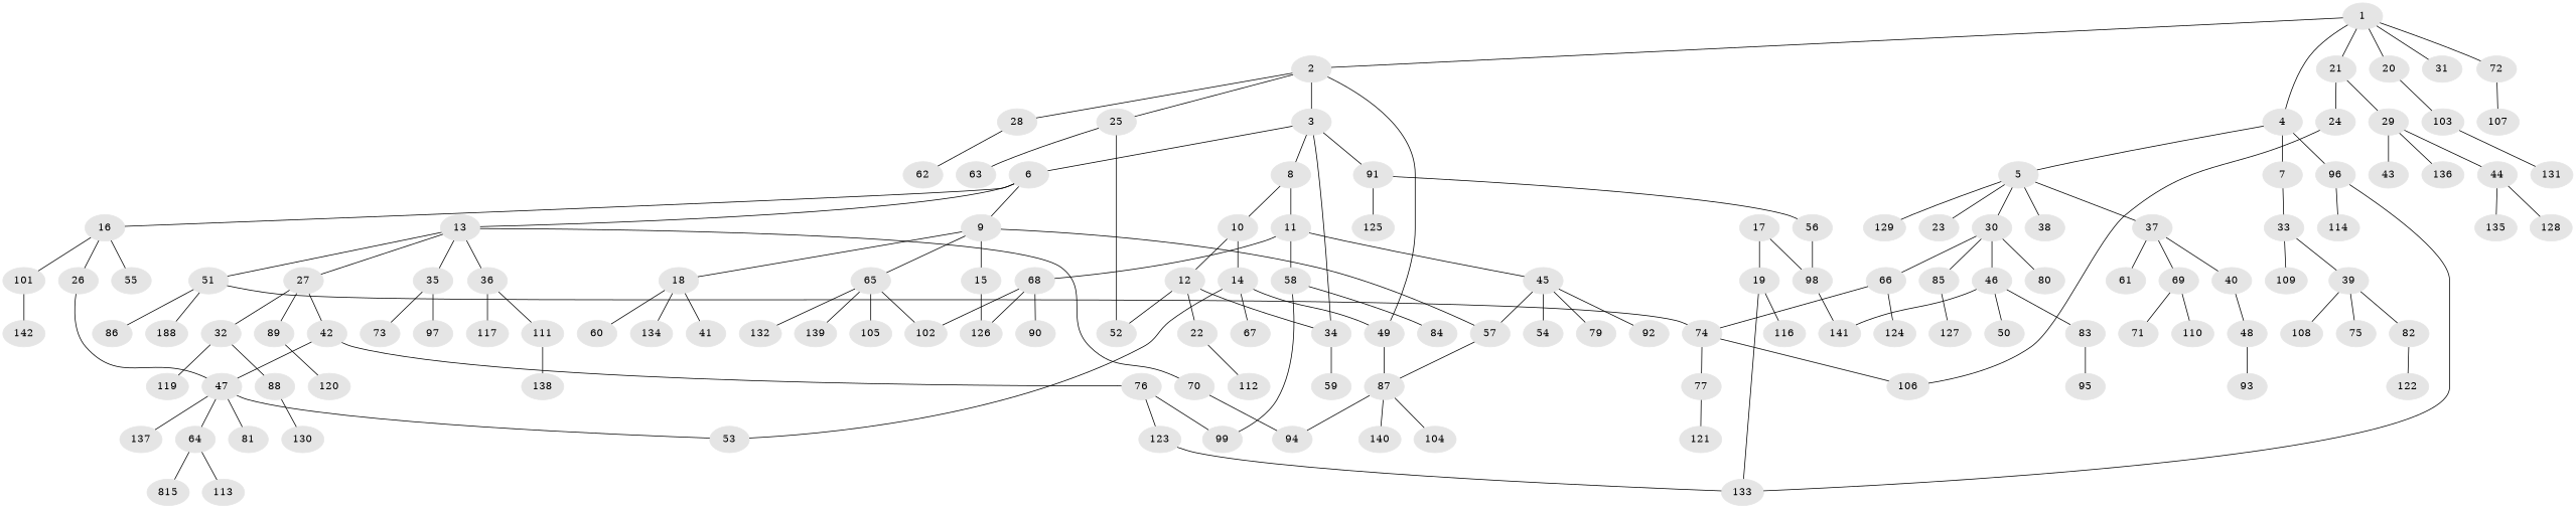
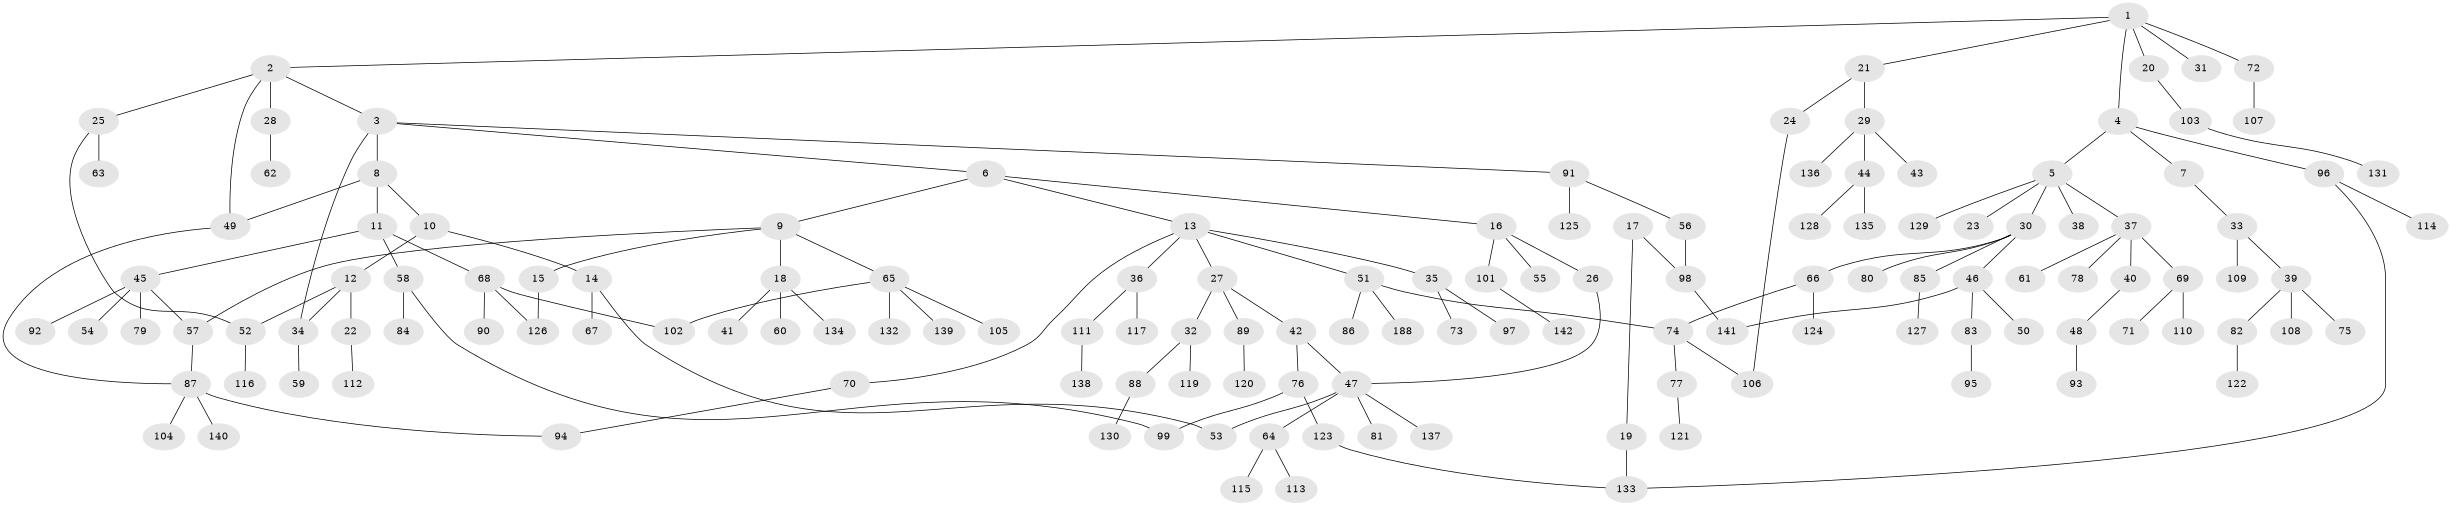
  graph {
    node [color=gray90 style=filled]
    1
    2
    4
    20
    21
    31
    72
    3
    25
    28
    49
    5
    7
    96
    17
    19
    98
    103
    24
    29
    107
    6
    8
    34
    91
    52
    63
    62
    87
    56
    9
    13
    16
    10
    11
    59
    125
    23
    30
    37
    38
    129
    33
    133
    114
    46
    66
    80
    85
    40
    61
    69
+   78
    15
    18
    57
    65
    27
    35
    36
    51
    70
    26
    55
    101
    39
    109
    12
    14
    45
    58
    68
    126
    41
    60
    134
    102
    105
    132
    139
    22
    53
    67
    54
    79
    92
    84
    99
    90
    112
    32
    42
    89
    73
    97
    111
    117
    74
    86
    n100 [label=188]
    94
    47
    142
    116
    141
    131
    106
    43
    44
    136
    64
    81
    137
    88
    119
    76
    120
    128
    135
    50
    83
    124
    127
    130
    75
    82
    108
    138
    48
    71
    110
    122
    93
    123
    95
    113
-   115 [label=815]
+   115
    104
    140
    77
    121
    1 -- 2
    1 -- 4
    1 -- 20
    1 -- 21
    1 -- 31
    1 -- 72
    2 -- 3
    2 -- 25
    2 -- 28
    2 -- 49
    4 -- 5
    4 -- 7
    4 -- 96
    20 -- 103
    21 -- 24
    21 -- 29
    72 -- 107
    3 -- 6
    3 -- 8
    3 -- 34
    3 -- 91
    25 -- 52
    25 -- 63
    28 -- 62
    49 -- 87
    5 -- 23
    5 -- 30
    5 -- 37
    5 -- 38
    5 -- 129
    7 -- 33
    96 -- 133
    96 -- 114
    17 -- 19
    17 -- 98
    19 -- 133
-   19 -- 116
+   52 -- 116
    98 -- 141
    103 -- 131
    24 -- 106
    29 -- 43
    29 -- 44
    29 -- 136
    6 -- 9
    6 -- 13
    6 -- 16
-   14 -- 49
+   8 -- 49
    8 -- 10
    8 -- 11
    34 -- 59
    91 -- 56
    91 -- 125
    87 -- 94
    87 -- 104
    87 -- 140
    56 -- 98
    9 -- 15
    9 -- 18
    9 -- 57
    9 -- 65
    13 -- 27
    13 -- 35
    13 -- 36
    13 -- 51
    13 -- 70
    16 -- 26
    16 -- 55
    16 -- 101
    10 -- 12
    10 -- 14
    11 -- 45
    11 -- 58
    11 -- 68
    30 -- 46
    30 -- 66
    30 -- 80
    30 -- 85
    37 -- 40
    37 -- 61
    37 -- 69
+   37 -- 78
    33 -- 39
    33 -- 109
    46 -- 141
    46 -- 50
    46 -- 83
    66 -- 74
    66 -- 124
    85 -- 127
    40 -- 48
    69 -- 71
    69 -- 110
    15 -- 126
    18 -- 41
    18 -- 60
    18 -- 134
    57 -- 87
    65 -- 102
    65 -- 105
    65 -- 132
    65 -- 139
    27 -- 32
    27 -- 42
    27 -- 89
    35 -- 73
    35 -- 97
    36 -- 111
    36 -- 117
    51 -- 74
    51 -- 86
    51 -- n100
    70 -- 94
    26 -- 47
    101 -- 142
    39 -- 75
    39 -- 82
    39 -- 108
    12 -- 34
    12 -- 52
    12 -- 22
    14 -- 53
    14 -- 67
    45 -- 57
    45 -- 54
    45 -- 79
    45 -- 92
    58 -- 84
    58 -- 99
    68 -- 126
    68 -- 102
    68 -- 90
    22 -- 112
    32 -- 88
    32 -- 119
    42 -- 47
    42 -- 76
    89 -- 120
    111 -- 138
    74 -- 106
    74 -- 77
    47 -- 53
    47 -- 64
    47 -- 81
    47 -- 137
    44 -- 128
    44 -- 135
    64 -- 113
    64 -- 115
    88 -- 130
    76 -- 99
    76 -- 123
    83 -- 95
    82 -- 122
    48 -- 93
    123 -- 133
    77 -- 121
  }
